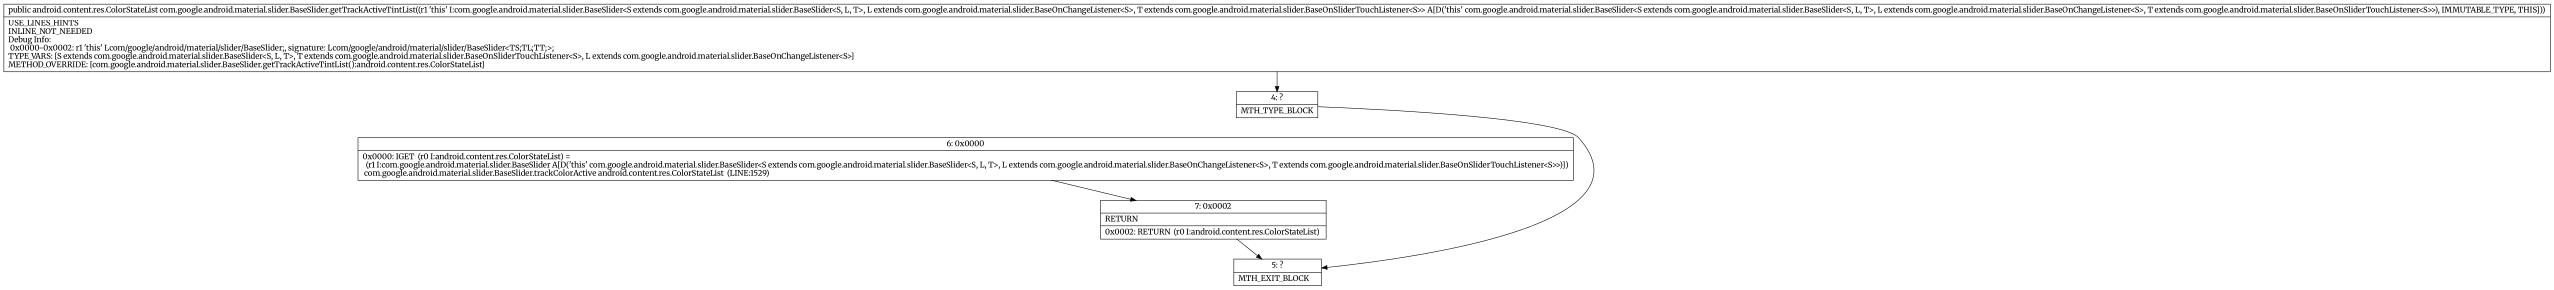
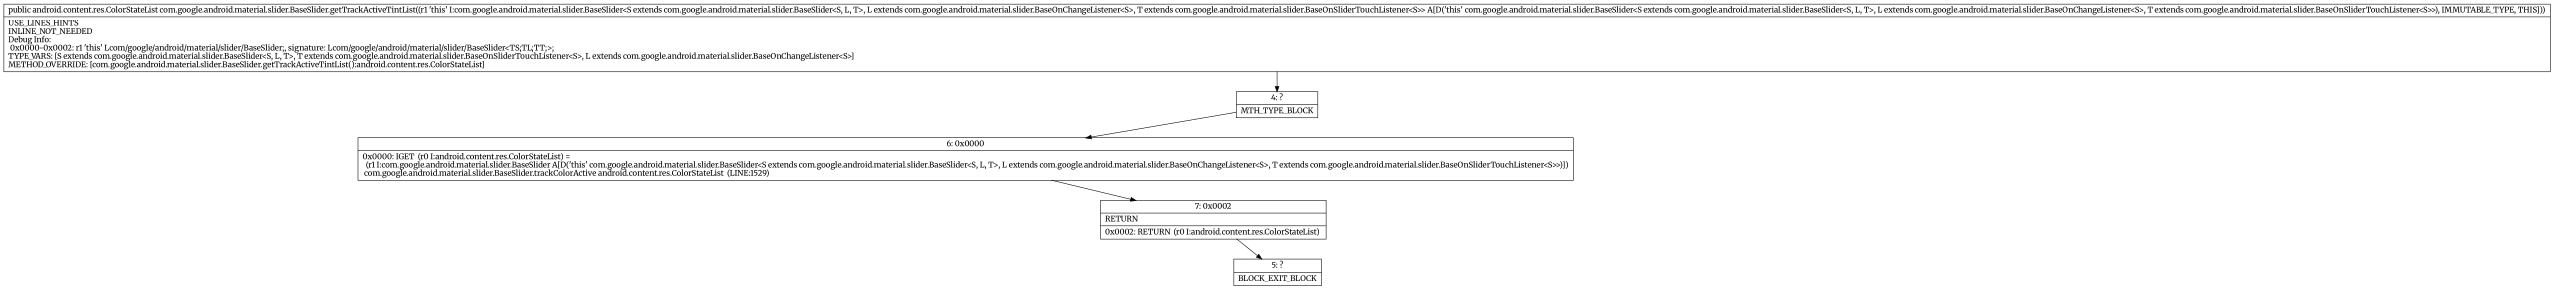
  digraph {
    fontname=Merriweather
    node [fontname=Merriweather shape=record]
    edge [fontname=Merriweather]
    n1 [label="{4\:\ ?|MTH_TYPE_BLOCK\l}"]
    n2 [label="{6\:\ 0x0000|0x0000: IGET  (r0 I:android.content.res.ColorStateList) = \l  (r1 I:com.google.android.material.slider.BaseSlider A[D('this' com.google.android.material.slider.BaseSlider\<S extends com.google.android.material.slider.BaseSlider\<S, L, T\>, L extends com.google.android.material.slider.BaseOnChangeListener\<S\>, T extends com.google.android.material.slider.BaseOnSliderTouchListener\<S\>\>)])\l com.google.android.material.slider.BaseSlider.trackColorActive android.content.res.ColorStateList  (LINE:1529)\l}"]
    n3 [label="{7\:\ 0x0002|RETURN\l|0x0002: RETURN  (r0 I:android.content.res.ColorStateList) \l}"]
-   n4 [label="{5\:\ ?|MTH_EXIT_BLOCK\l}"]
+   n4 [label="{5\:\ ?|BLOCK_EXIT_BLOCK\l}"]
    n5 [label="{public android.content.res.ColorStateList com.google.android.material.slider.BaseSlider.getTrackActiveTintList((r1 'this' I:com.google.android.material.slider.BaseSlider\<S extends com.google.android.material.slider.BaseSlider\<S, L, T\>, L extends com.google.android.material.slider.BaseOnChangeListener\<S\>, T extends com.google.android.material.slider.BaseOnSliderTouchListener\<S\>\> A[D('this' com.google.android.material.slider.BaseSlider\<S extends com.google.android.material.slider.BaseSlider\<S, L, T\>, L extends com.google.android.material.slider.BaseOnChangeListener\<S\>, T extends com.google.android.material.slider.BaseOnSliderTouchListener\<S\>\>), IMMUTABLE_TYPE, THIS]))  | USE_LINES_HINTS\lINLINE_NOT_NEEDED\lDebug Info:\l  0x0000\-0x0002: r1 'this' Lcom\/google\/android\/material\/slider\/BaseSlider;, signature: Lcom\/google\/android\/material\/slider\/BaseSlider\<TS;TL;TT;\>;\lTYPE_VARS: [S extends com.google.android.material.slider.BaseSlider\<S, L, T\>, T extends com.google.android.material.slider.BaseOnSliderTouchListener\<S\>, L extends com.google.android.material.slider.BaseOnChangeListener\<S\>]\lMETHOD_OVERRIDE: [com.google.android.material.slider.BaseSlider.getTrackActiveTintList():android.content.res.ColorStateList]\l}"]
-   n1 -> n4
+   n1 -> n2
    n2 -> n3
    n3 -> n4
    n5 -> n1
  }
